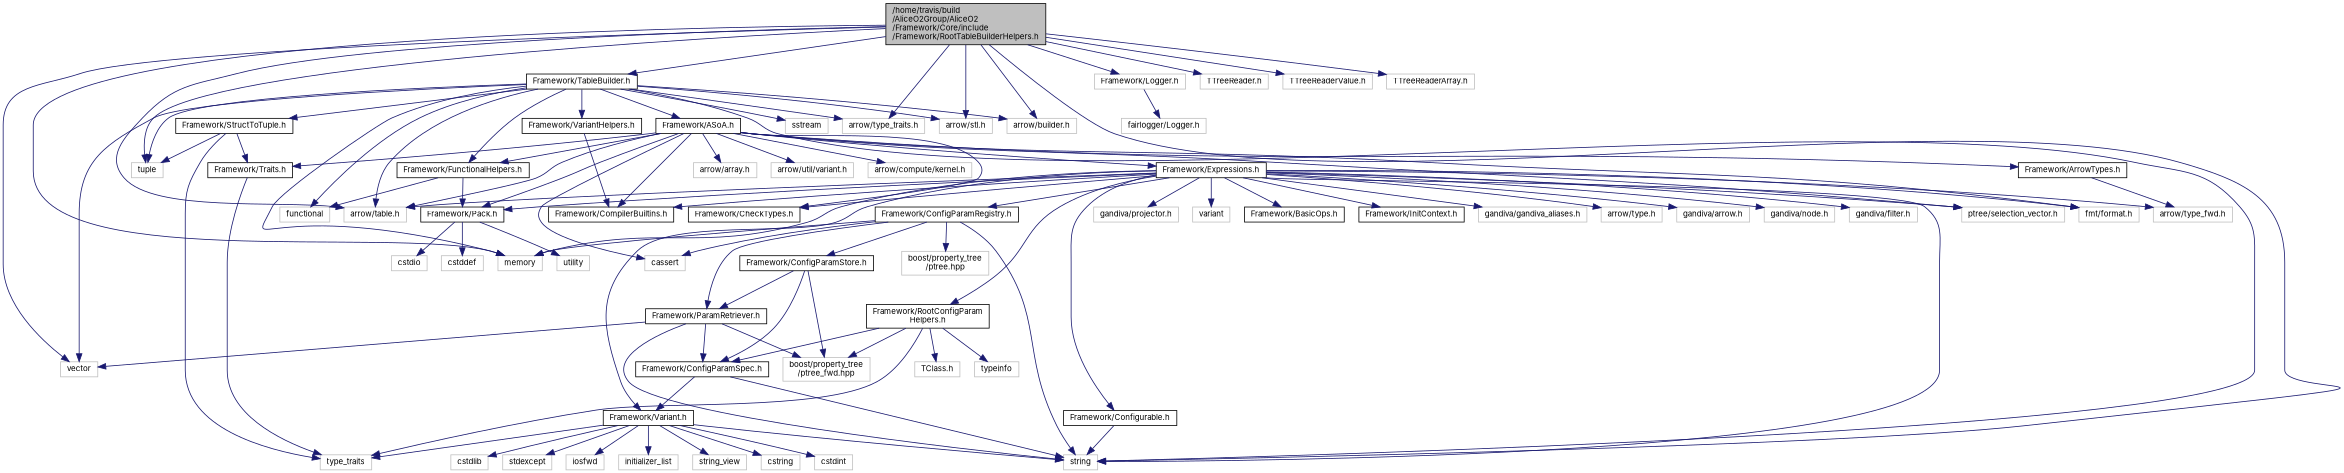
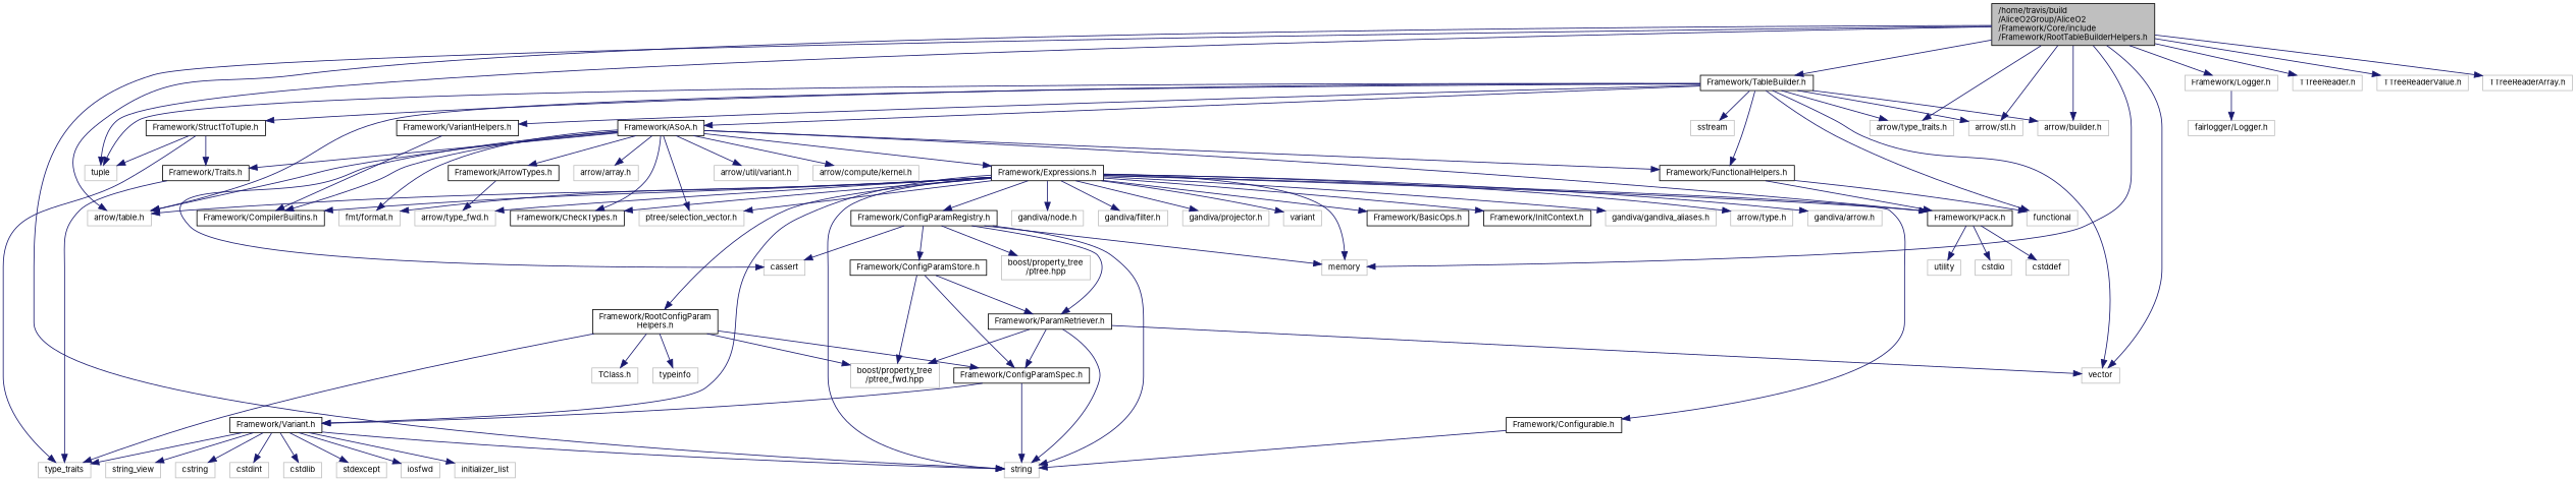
  digraph {
    fontname=Inter
    node [color=grey75 fontname=Inter fontsize=10 shape=record]
    edge [color=midnightblue fontname=Inter fontsize=10 labelfontname=Helvetica labelfontsize=10 style=solid]
    n1 [color=black fillcolor=grey75 fontcolor=black height=0.2 label="/home/travis/build\l/AliceO2Group/AliceO2\l/Framework/Core/include\l/Framework/RootTableBuilderHelpers.h" style=filled width=0.4]
    n2 [color=black height=0.2 label="Framework/TableBuilder.h" width=0.4]
    n3 [height=0.2 label=string width=0.4]
    n4 [height=0.2 label=vector width=0.4]
    n5 [height=0.2 label=memory width=0.4]
    n6 [height=0.2 label="arrow/table.h" width=0.4]
    n7 [height=0.2 label=tuple width=0.4]
    n8 [height=0.2 label="arrow/type_traits.h" width=0.4]
    n9 [height=0.2 label="arrow/stl.h" width=0.4]
    n10 [height=0.2 label="arrow/builder.h" width=0.4]
    n11 [height=0.2 label="Framework/Logger.h" width=0.4]
    n12 [height=0.2 label="TTreeReader.h" width=0.4]
    n13 [height=0.2 label="TTreeReaderValue.h" width=0.4]
    n14 [height=0.2 label="TTreeReaderArray.h" width=0.4]
    n15 [color=black height=0.2 label="Framework/ASoA.h" width=0.4]
    n16 [color=black height=0.2 label="Framework/FunctionalHelpers.h" width=0.4]
    n17 [height=0.2 label=functional width=0.4]
    n18 [color=black height=0.2 label="Framework/StructToTuple.h" width=0.4]
    n19 [color=black height=0.2 label="Framework/VariantHelpers.h" width=0.4]
    n20 [height=0.2 label=sstream width=0.4]
    n21 [height=0.2 label="fairlogger/Logger.h" width=0.4]
    n22 [color=black height=0.2 label="Framework/Pack.h" width=0.4]
    n23 [color=black height=0.2 label="Framework/CheckTypes.h" width=0.4]
    n24 [color=black height=0.2 label="Framework/CompilerBuiltins.h" width=0.4]
    n25 [color=black height=0.2 label="Framework/Traits.h" width=0.4]
    n26 [color=black height=0.2 label="Framework/Expressions.h" width=0.4]
    n27 [height=0.2 label=cassert width=0.4]
    n28 [height=0.2 label="ptree/selection_vector.h" width=0.4]
    n29 [height=0.2 label="fmt/format.h" width=0.4]
    n30 [color=black height=0.2 label="Framework/ArrowTypes.h" width=0.4]
    n31 [height=0.2 label="arrow/array.h" width=0.4]
    n32 [height=0.2 label="arrow/util/variant.h" width=0.4]
    n33 [height=0.2 label="arrow/compute/kernel.h" width=0.4]
    n34 [height=0.2 label=type_traits width=0.4]
    n35 [height=0.2 label=cstddef width=0.4]
    n36 [height=0.2 label=utility width=0.4]
    n37 [height=0.2 label=cstdio width=0.4]
    n38 [color=black height=0.2 label="Framework/BasicOps.h" width=0.4]
    n39 [color=black height=0.2 label="Framework/Configurable.h" width=0.4]
    n40 [color=black height=0.2 label="Framework/Variant.h" width=0.4]
    n41 [color=black height=0.2 label="Framework/InitContext.h" width=0.4]
    n42 [color=black height=0.2 label="Framework/ConfigParamRegistry.h" width=0.4]
    n43 [color=black height=0.2 label="Framework/RootConfigParam\lHelpers.h" width=0.4]
    n44 [height=0.2 label="arrow/type_fwd.h" width=0.4]
    n45 [height=0.2 label="gandiva/gandiva_aliases.h" width=0.4]
    n46 [height=0.2 label="arrow/type.h" width=0.4]
    n47 [height=0.2 label="gandiva/arrow.h" width=0.4]
    n48 [height=0.2 label="gandiva/node.h" width=0.4]
    n49 [height=0.2 label="gandiva/filter.h" width=0.4]
    n50 [height=0.2 label="gandiva/projector.h" width=0.4]
    n51 [height=0.2 label=variant width=0.4]
    n52 [height=0.2 label=cstring width=0.4]
    n53 [height=0.2 label=cstdint width=0.4]
    n54 [height=0.2 label=cstdlib width=0.4]
    n55 [height=0.2 label=stdexcept width=0.4]
    n56 [height=0.2 label=iosfwd width=0.4]
    n57 [height=0.2 label=initializer_list width=0.4]
    n58 [height=0.2 label=string_view width=0.4]
    n59 [color=black height=0.2 label="Framework/ParamRetriever.h" width=0.4]
    n60 [color=black height=0.2 label="Framework/ConfigParamStore.h" width=0.4]
    n61 [height=0.2 label="boost/property_tree\l/ptree.hpp" width=0.4]
    n62 [color=black height=0.2 label="Framework/ConfigParamSpec.h" width=0.4]
    n63 [height=0.2 label="boost/property_tree\l/ptree_fwd.hpp" width=0.4]
    n64 [height=0.2 label="TClass.h" width=0.4]
    n65 [height=0.2 label=typeinfo width=0.4]
    n1 -> n2
    n1 -> n3
    n1 -> n4
    n1 -> n5
    n1 -> n6
    n1 -> n7
    n1 -> n8
    n1 -> n9
    n1 -> n10
    n1 -> n11
    n1 -> n12
    n1 -> n13
    n1 -> n14
-   n2 -> n3
    n2 -> n4
-   n2 -> n5
    n2 -> n6
    n2 -> n7
    n2 -> n8
    n2 -> n9
    n2 -> n10
    n2 -> n15
    n2 -> n16
    n2 -> n17
    n2 -> n18
    n2 -> n19
    n2 -> n20
    n11 -> n21
    n15 -> n6
    n15 -> n16
    n15 -> n22
    n15 -> n23
    n15 -> n24
    n15 -> n25
    n15 -> n26
    n15 -> n27
    n15 -> n28
    n15 -> n29
    n15 -> n30
    n15 -> n31
    n15 -> n32
    n15 -> n33
    n16 -> n17
    n16 -> n22
    n18 -> n7
    n18 -> n25
    n18 -> n34
    n19 -> n24
    n22 -> n35
    n22 -> n36
    n22 -> n37
    n25 -> n34
    n26 -> n3
    n26 -> n5
    n26 -> n6
    n26 -> n22
    n26 -> n23
    n26 -> n24
    n26 -> n28
    n26 -> n29
    n26 -> n38
    n26 -> n39
    n26 -> n40
    n26 -> n41
    n26 -> n42
    n26 -> n43
    n26 -> n44
    n26 -> n45
    n26 -> n46
    n26 -> n47
    n26 -> n48
    n26 -> n49
    n26 -> n50
    n26 -> n51
    n30 -> n44
    n39 -> n3
    n40 -> n3
    n40 -> n34
    n40 -> n52
    n40 -> n53
    n40 -> n54
    n40 -> n55
    n40 -> n56
    n40 -> n57
    n40 -> n58
    n42 -> n3
    n42 -> n5
    n42 -> n27
    n42 -> n59
    n42 -> n60
    n42 -> n61
    n43 -> n34
    n43 -> n62
    n43 -> n63
    n43 -> n64
    n43 -> n65
    n59 -> n3
    n59 -> n4
    n59 -> n62
    n59 -> n63
    n60 -> n59
    n60 -> n62
    n60 -> n63
    n62 -> n3
    n62 -> n40
  }
